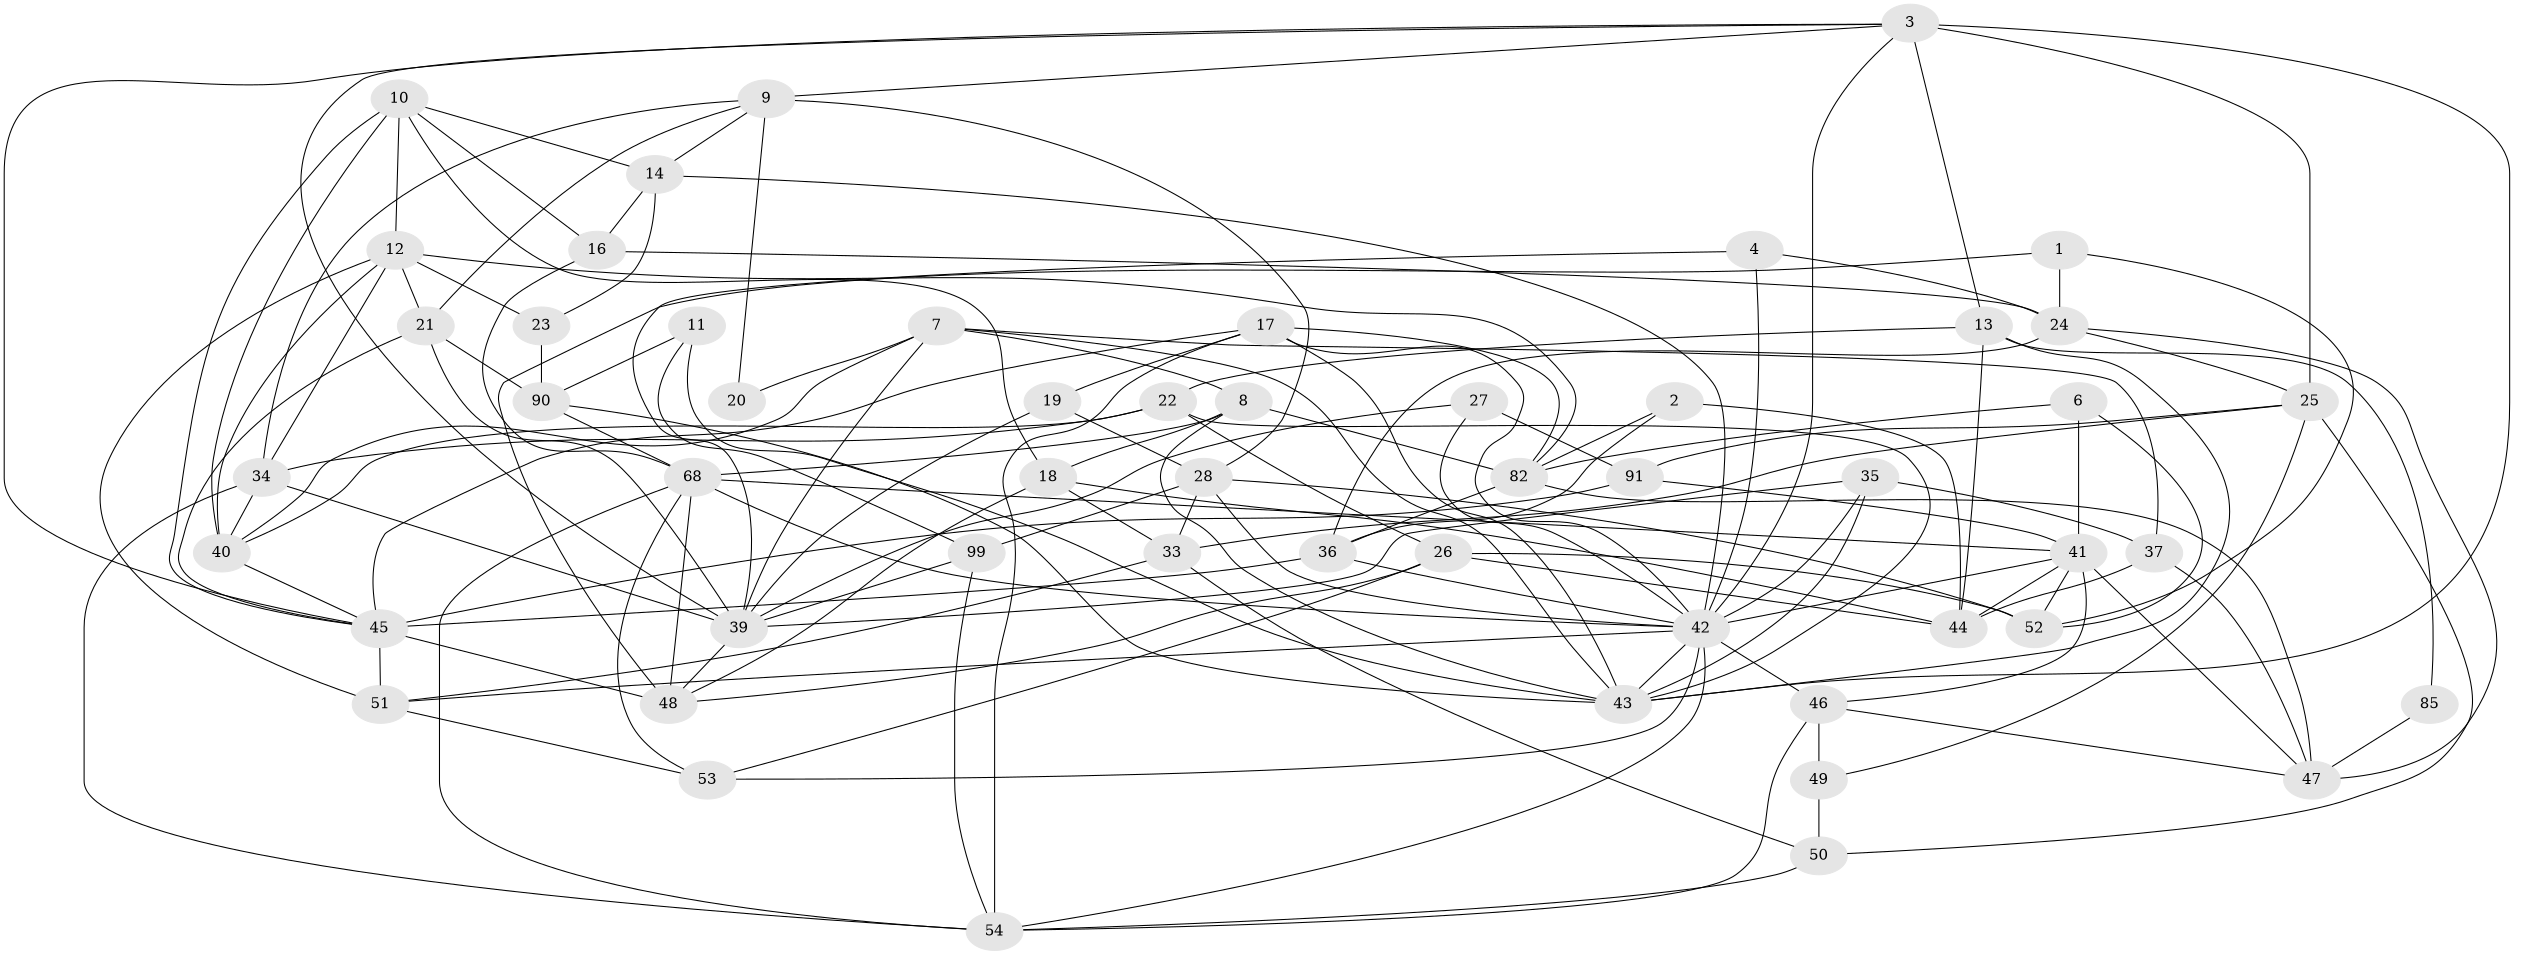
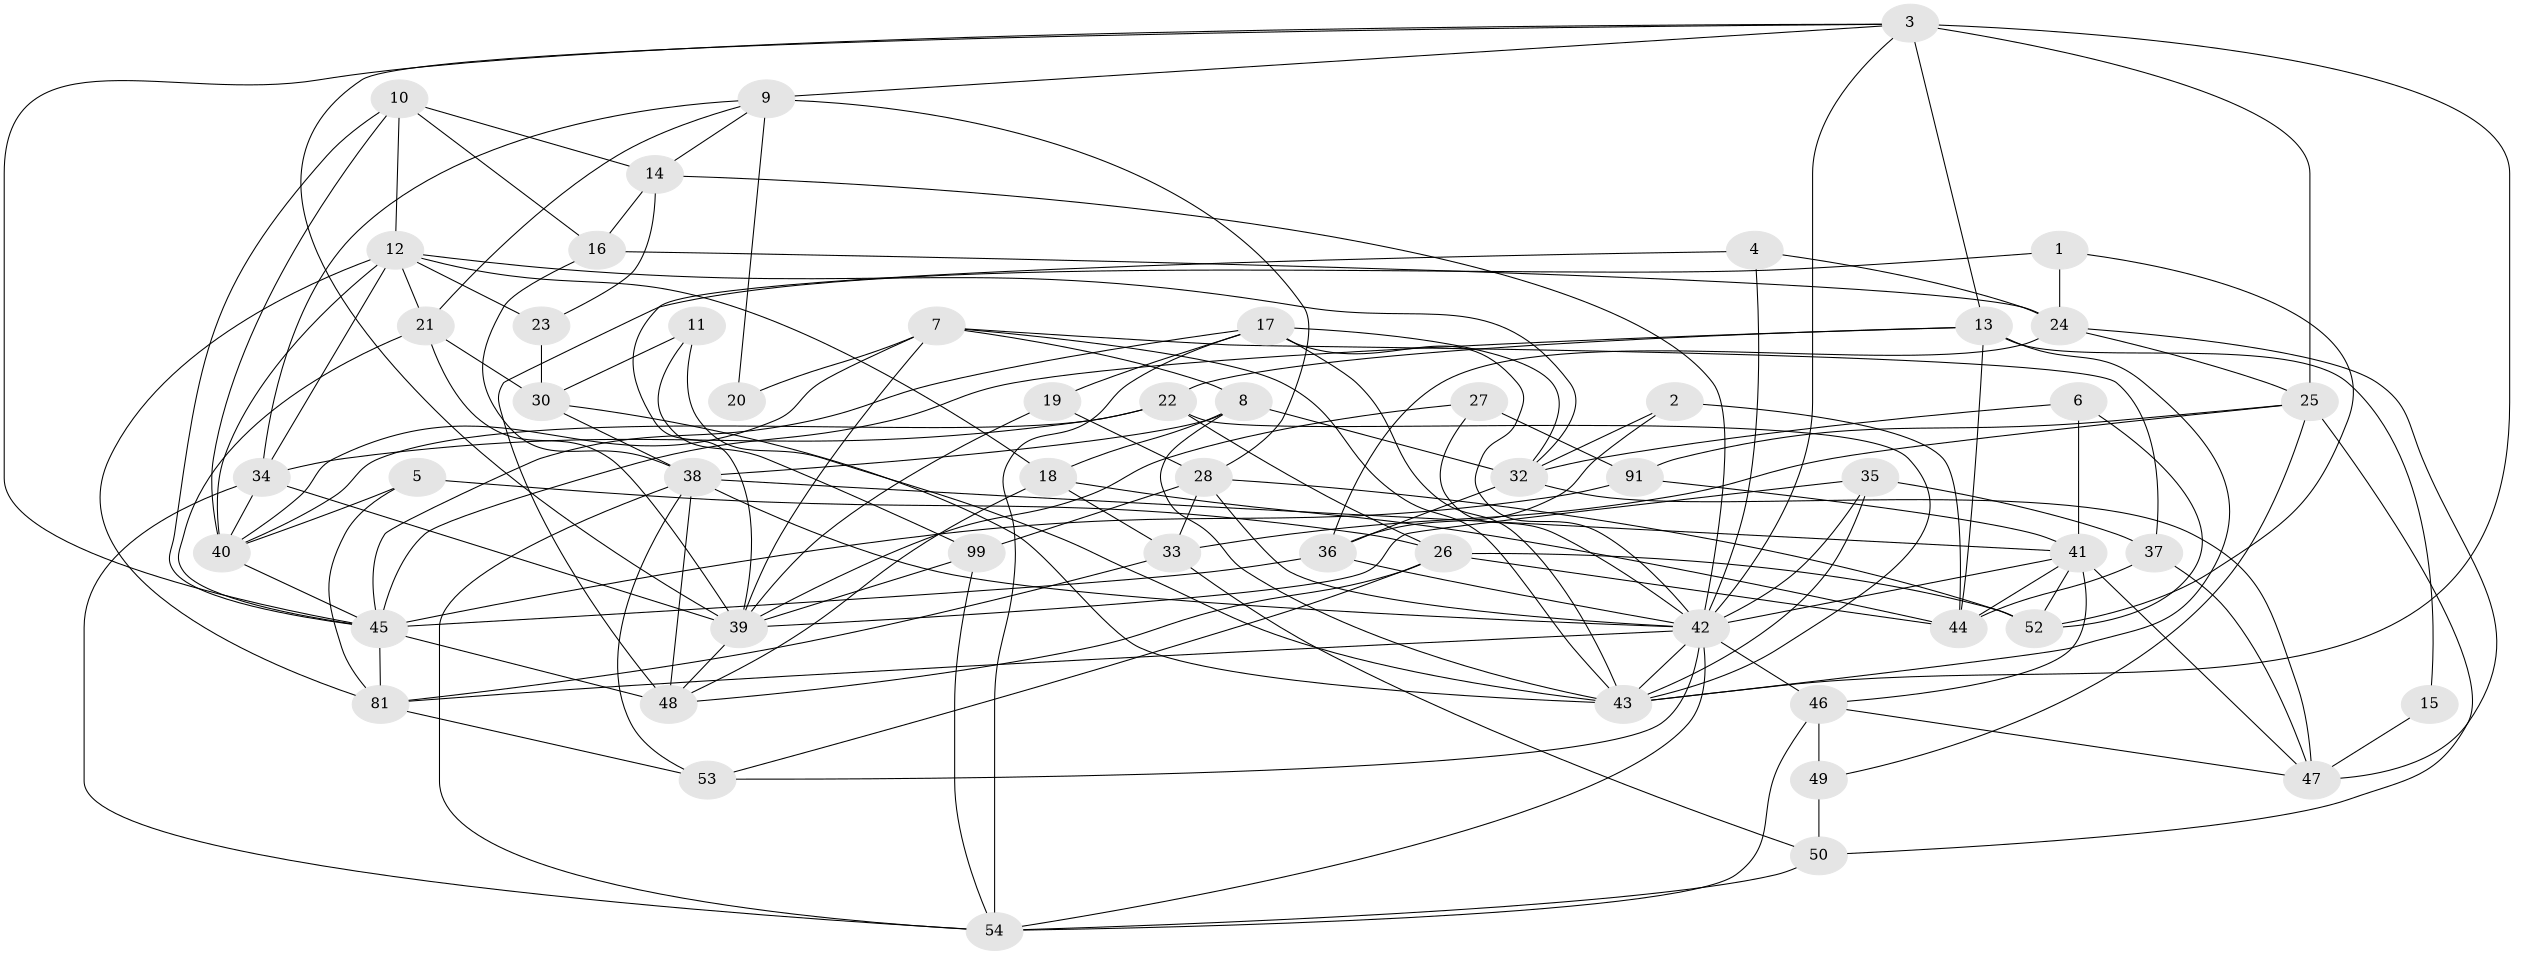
  graph {
    node [color=gray90 style=filled]
    edge [weight=1.0]
    1
    24
    48
    52
    36
    25
    47
    2
-   32 [label=82]
+   32
    44
    42
    45
    3
    9
    13
    39
    43
    20
    14
    21
    28
    34
-   15 [label=85]
+   15
    22
    33
    n26 [label=91]
    49
    50
-   51
+   51 [label=81]
    54
    53
    46
    4
+   5
    26
    40
    6
    41
    7
    8
    37
    18
-   38 [label=68]
+   38
    16
    23
-   30 [label=90]
+   30
    n47 [label=99]
    10
    12
    11
    17
    19
    27
    35
    1 -- 24
    1 -- 48
    1 -- 52
    24 -- 36
    24 -- 25
    24 -- 47
    36 -- 42
    36 -- 45
    25 -- 33
    25 -- n26 [weight=2.0]
    25 -- 49
    25 -- 50
    2 -- 36
    2 -- 32
    2 -- 44
    32 -- 36
    32 -- 47
    42 -- 43
    42 -- 51
    42 -- 54
    42 -- 53
    42 -- 46 [weight=2.0]
    45 -- 48
    45 -- 51
    3 -- 25 [weight=2.0]
    3 -- 42
    3 -- 45
    3 -- 9
    3 -- 13
    3 -- 39
    3 -- 43
    9 -- 20
    9 -- 14
    9 -- 21
    9 -- 28
    9 -- 34
    13 -- 44
+   13 -- 45
    13 -- 43 [weight=2.0]
    13 -- 15
    13 -- 22
    39 -- 48
    14 -- 42
    14 -- 16
    14 -- 23 [weight=2.0]
    21 -- 45
    21 -- 39
    21 -- 30
    28 -- 52
    28 -- 42
    28 -- 33
    28 -- n47
    34 -- 39
    34 -- 54
    34 -- 40
    15 -- 47
    22 -- 43 [weight=3.0]
    22 -- 34
    22 -- 26
    22 -- 40
    33 -- 50
    33 -- 51
    n26 -- 45
    n26 -- 41 [weight=2.0]
    49 -- 50
    50 -- 54
    51 -- 53
    46 -- 47
    46 -- 49 [weight=2.0]
    46 -- 54
    4 -- 24
    4 -- 42
    4 -- 39
+   5 -- 51
+   5 -- 26
+   5 -- 40
    26 -- 48
    26 -- 52
    26 -- 44
    26 -- 53
    40 -- 45
    6 -- 52
    6 -- 32
    6 -- 41
    41 -- 52
    41 -- 47
    41 -- 44
    41 -- 42
    41 -- 46
    7 -- 39
    7 -- 43
    7 -- 20
    7 -- 40
    7 -- 8
    7 -- 37
    8 -- 32
    8 -- 43
    8 -- 18
    8 -- 38
    37 -- 47
    37 -- 44
    18 -- 48
    18 -- 44
    18 -- 33
    38 -- 48
    38 -- 42
    38 -- 54
    38 -- 53
    38 -- 41
    16 -- 24
    16 -- 38
    23 -- 30
    30 -- 43
    30 -- 38
    n47 -- 39
    n47 -- 54
    10 -- 45
    10 -- 14
    10 -- 40
    10 -- 16
    10 -- 12
    12 -- 32
    12 -- 21
    12 -- 34
    12 -- 51
    12 -- 40
-   10 -- 18
+   12 -- 18
    12 -- 23
    11 -- 43
    11 -- 30
    11 -- n47
    17 -- 32
    17 -- 42
    17 -- 45
    17 -- 43
    17 -- 54
    17 -- 19
    19 -- 39
    19 -- 28
    27 -- 42
    27 -- 39
    27 -- n26
    35 -- 42 [weight=2.0]
    35 -- 39
    35 -- 43
    35 -- 37
  }
